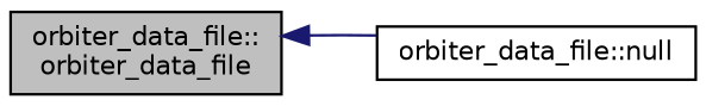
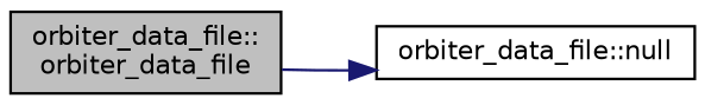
  digraph {
    rankdir=LR
    node [color=black fontname=Helvetica fontsize=10 shape=record style=filled]
    n1 [fillcolor=grey75 fontcolor=black height=0.2 label="orbiter_data_file::\lorbiter_data_file" width=0.4]
    n2 [fillcolor=white height=0.2 label="orbiter_data_file::null" width=0.4]
-   n2 -> n1 [color=midnightblue fontname=Helvetica fontsize=10 labelfontname=Helvetica labelfontsize=10 style=solid]
+   n1 -> n2 [color=midnightblue fontname=Helvetica fontsize=10 labelfontname=Helvetica labelfontsize=10 style=solid]
  }
